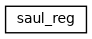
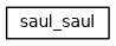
  digraph {
    rankdir=LR
-   n1 [color=black fillcolor=white fontname=Helvetica fontsize=10 height=0.2 label=saul_reg shape=record style=filled width=0.4]
+   n1 [color=black fillcolor=white fontname=Helvetica fontsize=10 height=0.2 label=saul_saul shape=record style=filled width=0.4]
  }
